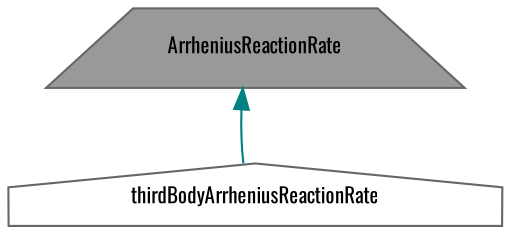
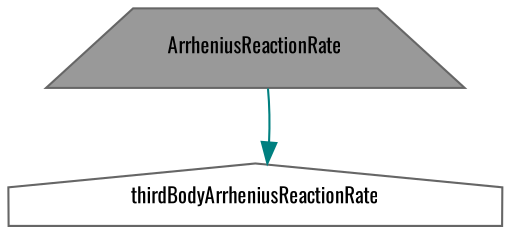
  digraph {
    fontname=Oswald
    node [color=gray40 fontname=Oswald fontsize=10 style=filled]
    n1 [fillcolor=grey60 fontcolor=black height=0.2 label=ArrheniusReactionRate shape=trapezium width=0.4]
    n2 [fillcolor=white height=0.2 label=thirdBodyArrheniusReactionRate shape=house width=0.4]
-   n1 -> n2 [color=teal dir=back fontname=Oswald fontsize=10 labelfontname=Helvetica labelfontsize=10 style=solid]
+   n2 -> n1 [color=teal dir=back fontname=Oswald fontsize=10 labelfontname=Helvetica labelfontsize=10 style=solid]
  }
